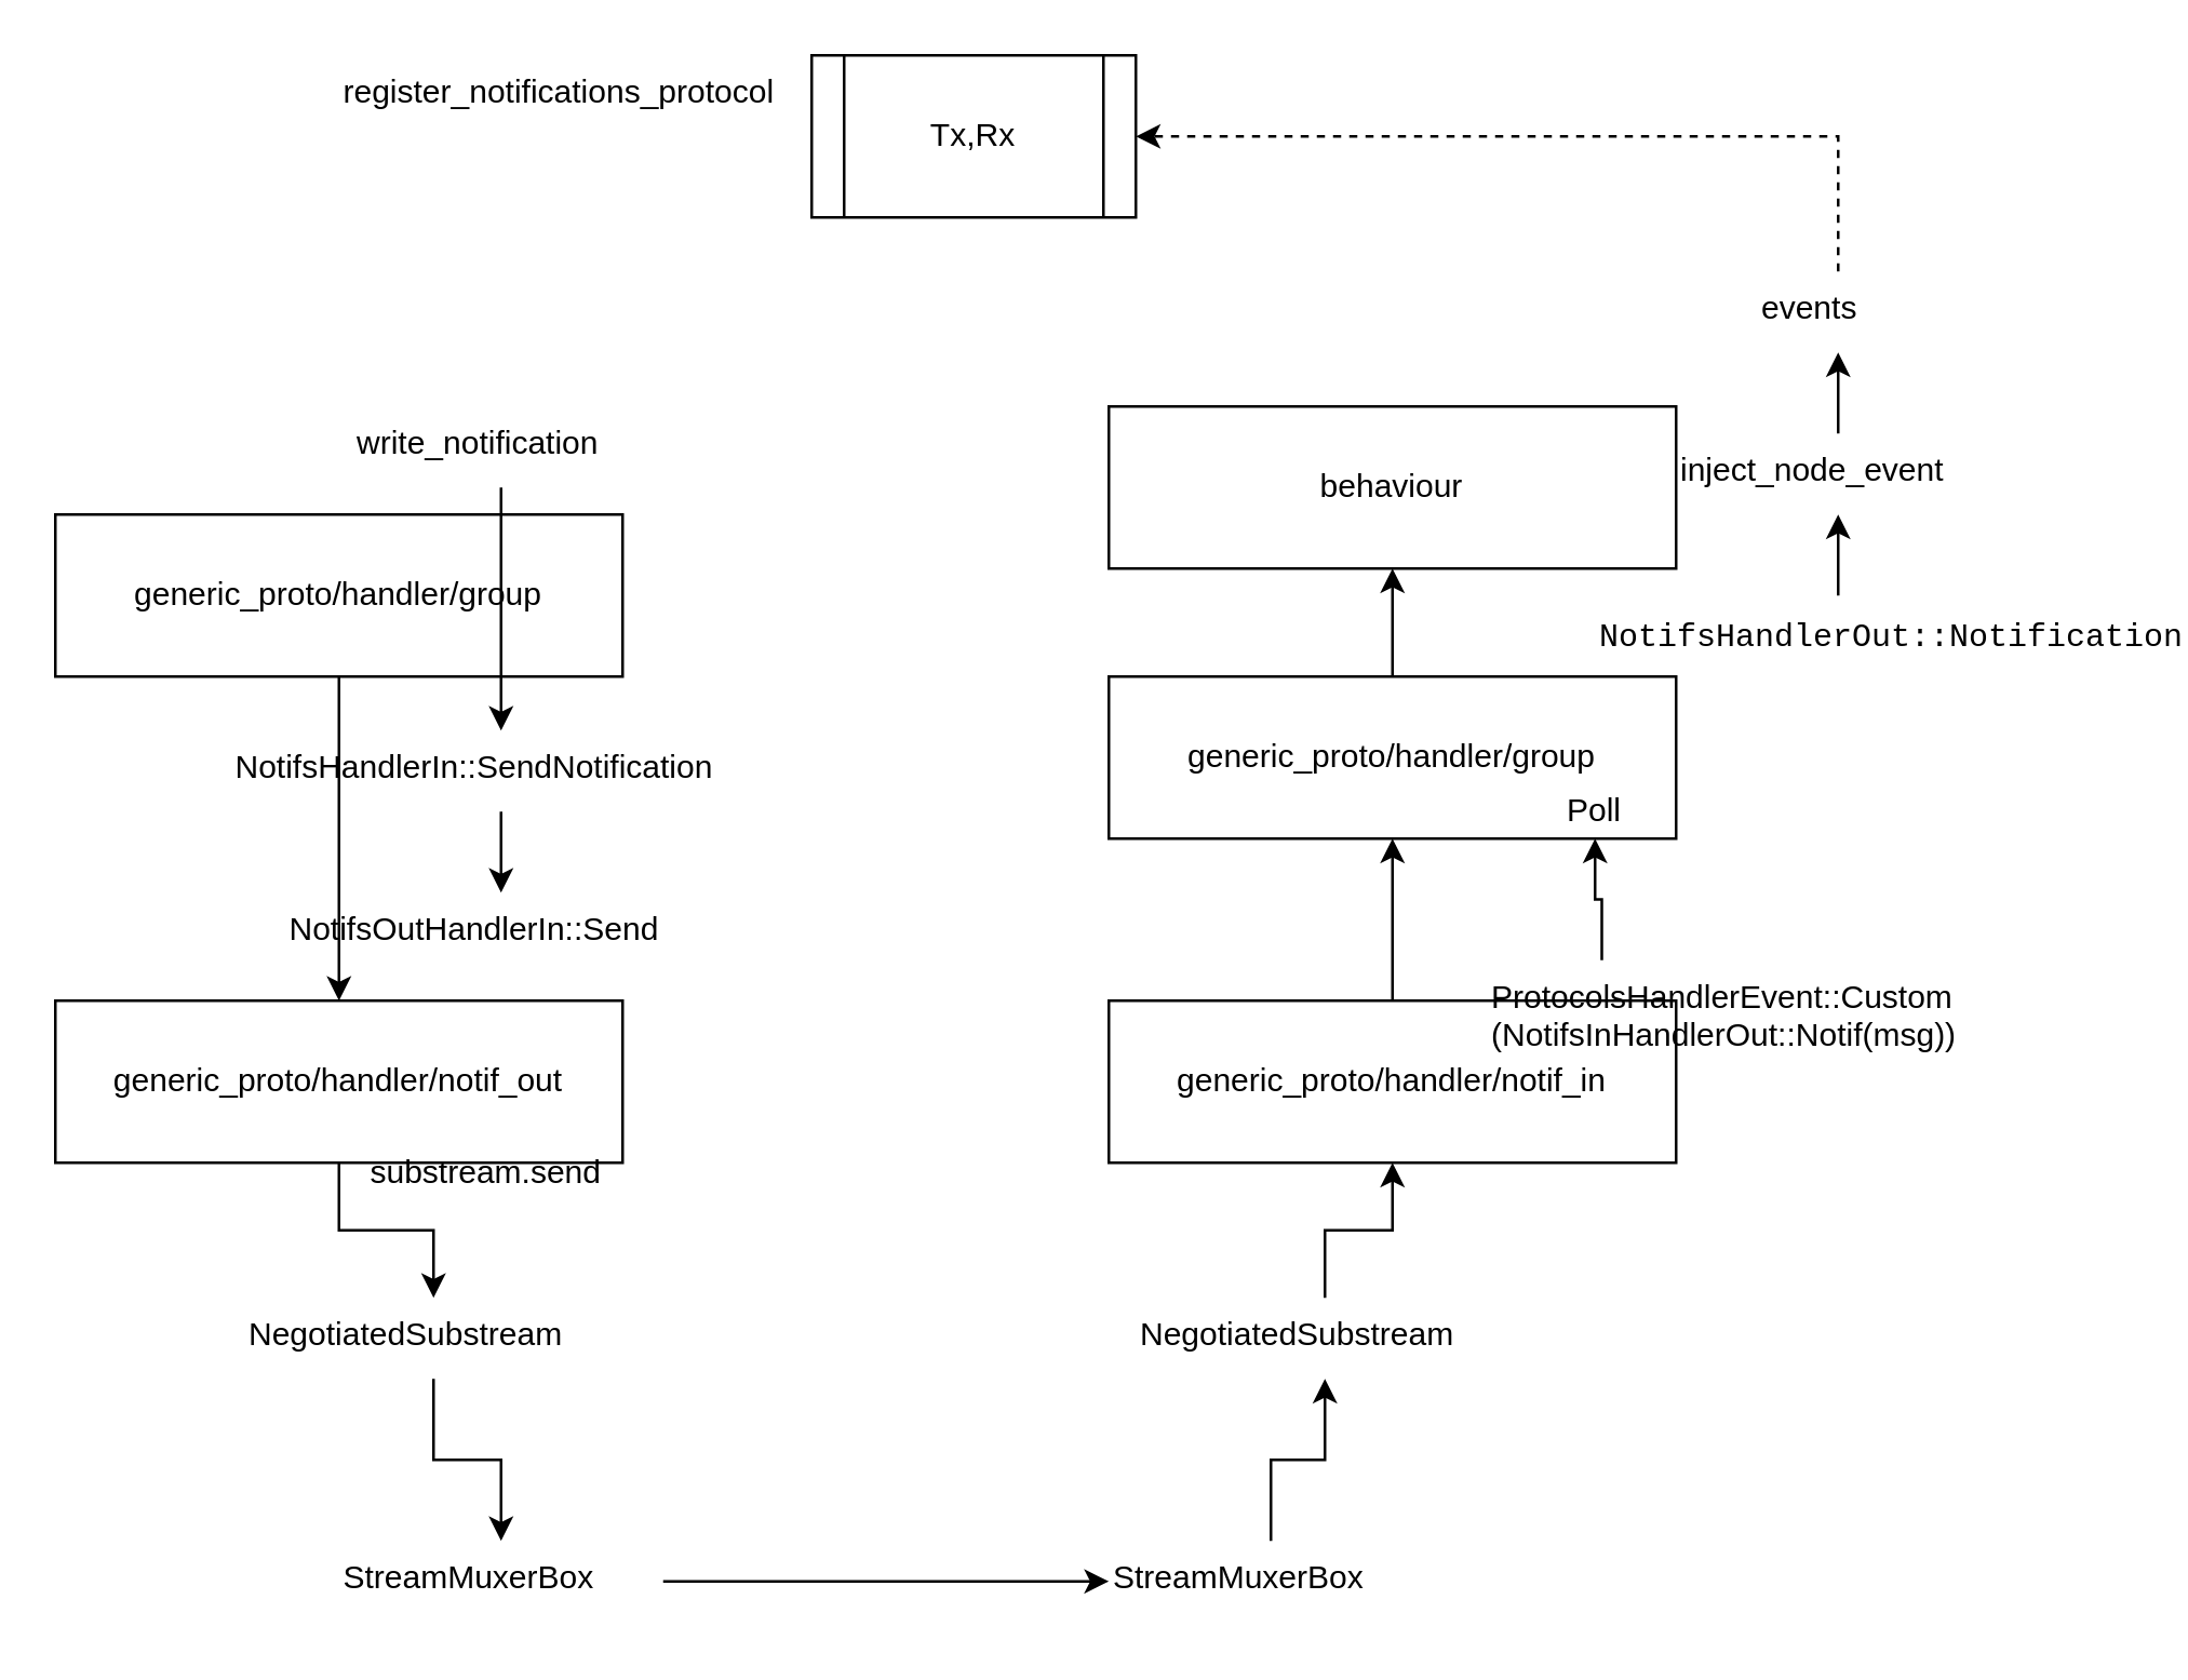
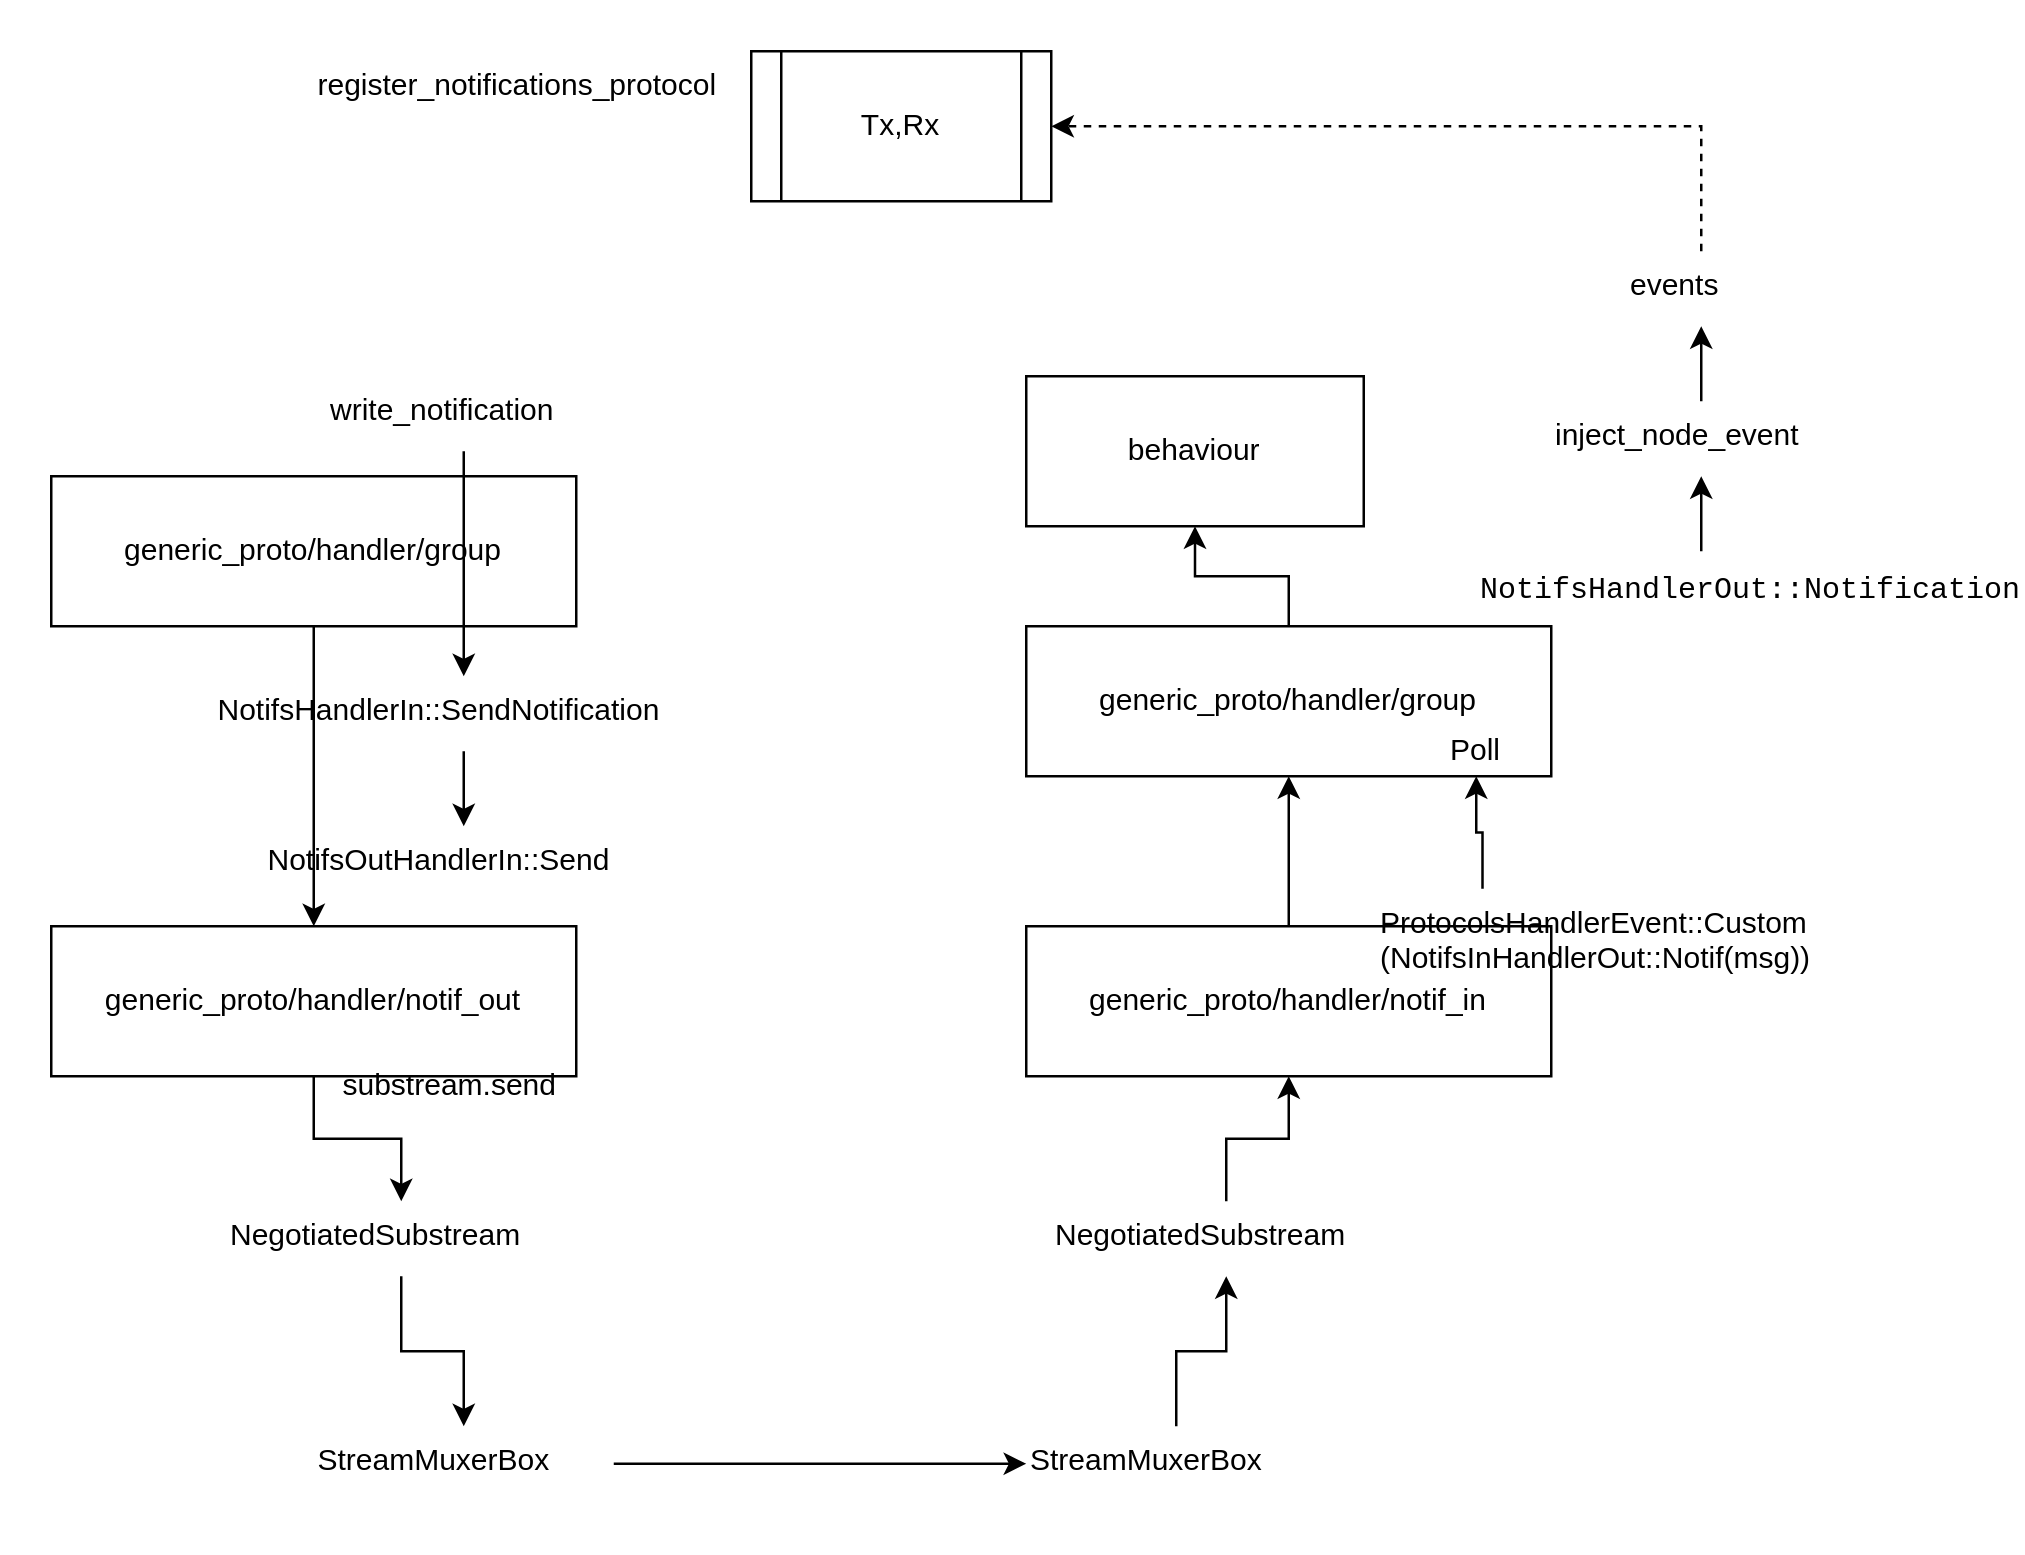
  <mxCell id="0" />
  <mxCell id="1" parent="0" />
  <mxCell id="2" style="edgeStyle=orthogonalEdgeStyle;rounded=0;orthogonalLoop=1;jettySize=auto;html=1;exitX=0.5;exitY=0;exitDx=0;exitDy=0;entryX=0.5;entryY=1;entryDx=0;entryDy=0;" edge="1" parent="1" source="3" target="29"><mxGeometry relative="1" as="geometry" /></mxCell>
  <mxCell id="3" value="generic_proto/handler/group" style="rounded=0;whiteSpace=wrap;html=1;" vertex="1" parent="1"><mxGeometry x="410" y="250" width="210" height="60" as="geometry" /></mxCell>
  <mxCell id="4" style="edgeStyle=orthogonalEdgeStyle;rounded=0;orthogonalLoop=1;jettySize=auto;html=1;exitX=0.5;exitY=0;exitDx=0;exitDy=0;" edge="1" parent="1" source="5" target="3"><mxGeometry relative="1" as="geometry" /></mxCell>
  <mxCell id="5" value="&lt;span style=&quot;white-space: normal&quot;&gt;generic_proto/handler/notif_in&lt;/span&gt;" style="rounded=0;whiteSpace=wrap;html=1;" vertex="1" parent="1"><mxGeometry x="410" y="370" width="210" height="60" as="geometry" /></mxCell>
  <mxCell id="6" style="edgeStyle=orthogonalEdgeStyle;rounded=0;orthogonalLoop=1;jettySize=auto;html=1;exitX=0.5;exitY=1;exitDx=0;exitDy=0;" edge="1" parent="1" source="7" target="9"><mxGeometry relative="1" as="geometry" /></mxCell>
  <mxCell id="7" value="generic_proto/handler/group" style="rounded=0;whiteSpace=wrap;html=1;" vertex="1" parent="1"><mxGeometry x="20" y="190" width="210" height="60" as="geometry" /></mxCell>
  <mxCell id="8" style="edgeStyle=orthogonalEdgeStyle;rounded=0;orthogonalLoop=1;jettySize=auto;html=1;exitX=0.5;exitY=1;exitDx=0;exitDy=0;" edge="1" parent="1" source="9" target="11"><mxGeometry relative="1" as="geometry" /></mxCell>
  <mxCell id="9" value="&lt;span style=&quot;white-space: normal&quot;&gt;generic_proto/handler/notif_out&lt;/span&gt;" style="rounded=0;whiteSpace=wrap;html=1;" vertex="1" parent="1"><mxGeometry x="20" y="370" width="210" height="60" as="geometry" /></mxCell>
  <mxCell id="10" style="edgeStyle=orthogonalEdgeStyle;rounded=0;orthogonalLoop=1;jettySize=auto;html=1;exitX=0.5;exitY=1;exitDx=0;exitDy=0;" edge="1" parent="1" source="11" target="15"><mxGeometry relative="1" as="geometry" /></mxCell>
  <mxCell id="11" value="NegotiatedSubstream" style="text;html=1;" vertex="1" parent="1"><mxGeometry x="90" y="480" width="140" height="30" as="geometry" /></mxCell>
  <mxCell id="12" style="edgeStyle=orthogonalEdgeStyle;rounded=0;orthogonalLoop=1;jettySize=auto;html=1;exitX=0.5;exitY=0;exitDx=0;exitDy=0;" edge="1" parent="1" source="13" target="5"><mxGeometry relative="1" as="geometry" /></mxCell>
  <mxCell id="13" value="NegotiatedSubstream" style="text;html=1;" vertex="1" parent="1"><mxGeometry x="420" y="480" width="140" height="30" as="geometry" /></mxCell>
  <mxCell id="14" style="edgeStyle=orthogonalEdgeStyle;rounded=0;orthogonalLoop=1;jettySize=auto;html=1;exitX=1;exitY=0.5;exitDx=0;exitDy=0;" edge="1" parent="1" source="15" target="17"><mxGeometry relative="1" as="geometry" /></mxCell>
  <mxCell id="15" value="StreamMuxerBox" style="text;html=1;" vertex="1" parent="1"><mxGeometry x="125" y="570" width="120" height="30" as="geometry" /></mxCell>
  <mxCell id="16" style="edgeStyle=orthogonalEdgeStyle;rounded=0;orthogonalLoop=1;jettySize=auto;html=1;exitX=0.5;exitY=0;exitDx=0;exitDy=0;" edge="1" parent="1" source="17" target="13"><mxGeometry relative="1" as="geometry" /></mxCell>
  <mxCell id="17" value="StreamMuxerBox" style="text;html=1;" vertex="1" parent="1"><mxGeometry x="410" y="570" width="120" height="30" as="geometry" /></mxCell>
  <mxCell id="18" value="substream.send" style="text;html=1;" vertex="1" parent="1"><mxGeometry x="135" y="420" width="110" height="30" as="geometry" /></mxCell>
  <mxCell id="19" value="NotifsOutHandlerIn::Send" style="text;html=1;" vertex="1" parent="1"><mxGeometry x="105" y="330" width="160" height="30" as="geometry" /></mxCell>
  <mxCell id="20" style="edgeStyle=orthogonalEdgeStyle;rounded=0;orthogonalLoop=1;jettySize=auto;html=1;exitX=0.5;exitY=1;exitDx=0;exitDy=0;" edge="1" parent="1" source="21" target="19"><mxGeometry relative="1" as="geometry" /></mxCell>
  <mxCell id="21" value="NotifsHandlerIn::SendNotification" style="text;html=1;" vertex="1" parent="1"><mxGeometry x="85" y="270" width="200" height="30" as="geometry" /></mxCell>
  <mxCell id="22" style="edgeStyle=orthogonalEdgeStyle;rounded=0;orthogonalLoop=1;jettySize=auto;html=1;exitX=0.5;exitY=1;exitDx=0;exitDy=0;" edge="1" parent="1" source="23" target="21"><mxGeometry relative="1" as="geometry" /></mxCell>
  <mxCell id="23" value="write_notification" style="text;html=1;" vertex="1" parent="1"><mxGeometry x="130" y="150" width="110" height="30" as="geometry" /></mxCell>
  <mxCell id="24" style="edgeStyle=orthogonalEdgeStyle;rounded=0;orthogonalLoop=1;jettySize=auto;html=1;exitX=0.25;exitY=0;exitDx=0;exitDy=0;entryX=0.5;entryY=1;entryDx=0;entryDy=0;" edge="1" parent="1" source="25" target="26"><mxGeometry relative="1" as="geometry" /></mxCell>
  <mxCell id="25" value="ProtocolsHandlerEvent::Custom&lt;br&gt;(NotifsInHandlerOut::Notif(msg))" style="text;html=1;" vertex="1" parent="1"><mxGeometry x="550" y="355" width="170" height="30" as="geometry" /></mxCell>
  <mxCell id="26" value="Poll" style="text;html=1;strokeColor=none;fillColor=none;align=center;verticalAlign=middle;whiteSpace=wrap;rounded=0;" vertex="1" parent="1"><mxGeometry x="570" y="290" width="40" height="20" as="geometry" /></mxCell>
  <mxCell id="27" style="edgeStyle=orthogonalEdgeStyle;rounded=0;orthogonalLoop=1;jettySize=auto;html=1;exitX=0.5;exitY=0;exitDx=0;exitDy=0;entryX=0.5;entryY=1;entryDx=0;entryDy=0;" edge="1" parent="1" source="28" target="33"><mxGeometry relative="1" as="geometry" /></mxCell>
  <mxCell id="28" value="inject_node_event" style="text;html=1;" vertex="1" parent="1"><mxGeometry x="620" y="160" width="120" height="30" as="geometry" /></mxCell>
- <mxCell id="29" value="behaviour" style="rounded=0;whiteSpace=wrap;html=1;" vertex="1" parent="1"><mxGeometry x="410" y="150" width="210" height="60" as="geometry" /></mxCell>
+ <mxCell id="29" value="behaviour" style="rounded=0;whiteSpace=wrap;html=1;" vertex="1" parent="1"><mxGeometry x="410" y="150" width="135" height="60" as="geometry" /></mxCell>
  <mxCell id="30" style="edgeStyle=orthogonalEdgeStyle;rounded=0;orthogonalLoop=1;jettySize=auto;html=1;exitX=0.75;exitY=0;exitDx=0;exitDy=0;" edge="1" parent="1" source="31" target="28"><mxGeometry relative="1" as="geometry" /></mxCell>
  <mxCell id="31" value="&lt;div style=&quot;background-color: rgb(255 , 255 , 255) ; font-family: &amp;#34;menlo&amp;#34; , &amp;#34;monaco&amp;#34; , &amp;#34;courier new&amp;#34; , monospace ; line-height: 18px ; white-space: pre&quot;&gt;NotifsHandlerOut::Notification&lt;/div&gt;" style="text;html=1;" vertex="1" parent="1"><mxGeometry x="590" y="220" width="120" height="30" as="geometry" /></mxCell>
  <mxCell id="32" style="edgeStyle=orthogonalEdgeStyle;rounded=0;orthogonalLoop=1;jettySize=auto;html=1;exitX=0.5;exitY=0;exitDx=0;exitDy=0;entryX=1;entryY=0.5;entryDx=0;entryDy=0;dashed=1;" edge="1" parent="1" source="33" target="35"><mxGeometry relative="1" as="geometry" /></mxCell>
  <mxCell id="33" value="events" style="text;html=1;" vertex="1" parent="1"><mxGeometry x="650" y="100" width="60" height="30" as="geometry" /></mxCell>
  <mxCell id="34" value="register_notifications_protocol" style="text;html=1;" vertex="1" parent="1"><mxGeometry x="125" y="20" width="180" height="30" as="geometry" /></mxCell>
  <mxCell id="35" value="Tx,Rx" style="shape=process;whiteSpace=wrap;html=1;backgroundOutline=1;" vertex="1" parent="1"><mxGeometry x="300" y="20" width="120" height="60" as="geometry" /></mxCell>
